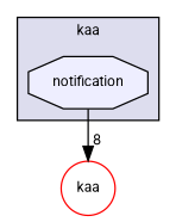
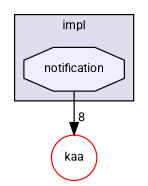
  digraph {
    compound=true
    fontname=Roboto
    node [fontname=Roboto fontsize=10]
    n1 [fillcolor="#eeeeff" label=notification pencolor=black shape=octagon style=filled]
    n2 [color=red label=kaa shape=circle]
    subgraph cluster_1 {
      bgcolor="#ddddee"
      fontsize=10
-     label=kaa
+     label=impl
      pencolor=black
      n1
    }
    n1 -> n2 [headlabel=8 labeldistance=1.5 labelfontname=FreeSans labelfontsize=10 fontname=Roboto]
  }
